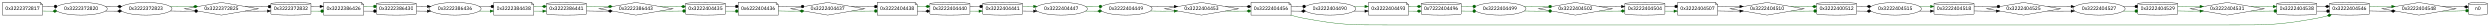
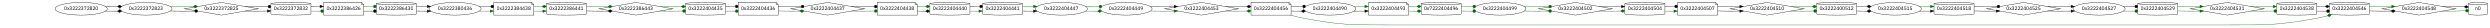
  digraph {
    fontname="IBM Plex Sans"
    rankdir=LR
    node [fontname="IBM Plex Sans" shape=cylinder]
    edge [arrowhead=dot color=darkgreen fontname="IBM Plex Sans"]
-   n2 [label="0x3222372817" shape=note]
    n3 [label="0x3222372820" shape=ellipse]
    n4 [label="0x3222372823" shape=ellipse]
    n5 [label="0x3222372825" shape=diamond]
    n6 [label="0x3222372832"]
    n7 [label="0x3222386426" shape=note]
    n8 [label="0x3222386430"]
-   n9 [label="0x3222386436" shape=ellipse]
+   n9 [label="0x3222380436" shape=ellipse]
    n10 [label="0x3222384438" shape=note]
    n11 [label="0x3222386441"]
    n12 [label="0x3222386443" shape=diamond]
    n13 [label="0x3222404435"]
-   n14 [label="0x6222404436" shape=note]
+   n14 [label="0x3222404436" shape=note]
    n15 [label="0x3222404437" shape=diamond]
    n16 [label="0x3222404438" shape=note]
    n17 [label="0x3222404440"]
    n18 [label="0x3222404441"]
    n19 [label="0x3222404447" shape=ellipse]
    n20 [label="0x3222404449" shape=ellipse]
    n21 [label="0x3222404453" shape=diamond]
    n22 [label="0x3222404456" shape=note]
    n23 [label="0x3222404490" shape=ellipse]
    n39 [label="0x3222404546"]
    n24 [label="0x3222404493" shape=note]
    n25 [label="0x7222404496"]
    n26 [label="0x3222404499" shape=ellipse]
    n27 [label="0x3222404502" shape=diamond]
    n28 [label="0x3222404504"]
    n29 [label="0x3222404507" shape=note]
    n30 [label="0x3222404510" shape=diamond]
    n31 [label="0x3222400512"]
    n32 [label="0x3222404515" shape=ellipse]
    n33 [label="0x3222404518"]
    n34 [label="0x3222404525" shape=diamond]
    n35 [label="0x3222404527" shape=ellipse]
    n36 [label="0x3222404529"]
    n37 [label="0x3222404531" shape=diamond]
    n38 [label="0x3222404538"]
    n40 [label="0x3222404548" shape=diamond]
    n0
-   n2 -> n3 [arrowhead=diamond]
-   n2 -> n3 [color=black]
    n3 -> n4 [arrowhead=diamond color=black]
    n3 -> n4 [arrowhead=diamond color=black]
    n4 -> n5 [color=black]
    n4 -> n5 [arrowhead=diamond]
    n5 -> n6 [arrowhead=normal color=black]
    n5 -> n6 [color=black]
    n6 -> n7
    n6 -> n7 [arrowhead=normal color=black]
    n7 -> n8 [color=black]
    n7 -> n8
    n8 -> n9 [arrowhead=normal color=black]
    n8 -> n9 [arrowhead=normal color=black]
    n9 -> n10 [arrowhead=normal]
    n9 -> n10 [color=black]
    n10 -> n11 [arrowhead=normal]
    n10 -> n11 [arrowhead=diamond]
    n11 -> n12 [arrowhead=diamond color=black]
    n11 -> n12 [arrowhead=diamond]
    n12 -> n13
    n12 -> n13 [arrowhead=diamond]
    n13 -> n14
    n13 -> n14 [color=black]
    n14 -> n15 [arrowhead=diamond]
    n14 -> n15 [color=black]
    n15 -> n16
    n15 -> n16 [color=black]
    n16 -> n17 [arrowhead=diamond color=black]
    n16 -> n17 [arrowhead=diamond]
    n17 -> n18 [arrowhead=normal]
    n17 -> n18 [color=black]
    n18 -> n19 [arrowhead=normal color=black]
    n18 -> n19 [arrowhead=normal]
    n19 -> n20 [arrowhead=diamond]
    n19 -> n20
    n20 -> n21 [arrowhead=normal]
    n20 -> n21 [arrowhead=normal color=black]
    n21 -> n22 [arrowhead=diamond]
    n21 -> n22 [arrowhead=diamond color=black]
    n22 -> n23 [arrowhead=diamond color=black]
    n22 -> n23 [color=black]
    n22 -> n39 [arrowhead=diamond]
    n23 -> n24 [arrowhead=normal color=black]
    n23 -> n24 [arrowhead=normal]
    n39 -> n40 [arrowhead=diamond color=black]
    n39 -> n40 [arrowhead=normal]
    n24 -> n25 [arrowhead=diamond]
    n24 -> n25 [arrowhead=diamond]
    n25 -> n26
    n25 -> n26
    n26 -> n27
    n26 -> n27
    n27 -> n28 [arrowhead=diamond]
    n27 -> n28 [arrowhead=normal color=black]
    n28 -> n29 [arrowhead=normal]
    n28 -> n29 [color=black]
    n29 -> n30 [arrowhead=normal color=black]
    n29 -> n30 [arrowhead=normal color=black]
    n30 -> n31
    n30 -> n31 [arrowhead=diamond]
    n31 -> n32 [arrowhead=diamond color=black]
    n31 -> n32 [arrowhead=diamond color=black]
    n32 -> n33 [arrowhead=normal color=black]
    n32 -> n33 [arrowhead=normal]
    n33 -> n34 [arrowhead=normal color=black]
    n33 -> n34 [color=black]
    n34 -> n35 [arrowhead=normal color=black]
    n34 -> n35 [arrowhead=normal color=black]
    n35 -> n36
    n35 -> n36 [color=black]
    n36 -> n37 [arrowhead=normal]
    n36 -> n37 [arrowhead=normal]
    n37 -> n38
    n37 -> n38 [arrowhead=normal]
    n38 -> n39 [color=black]
    n38 -> n39 [arrowhead=diamond color=black]
    n40 -> n0
    n40 -> n0 [arrowhead=diamond color=black]
  }
